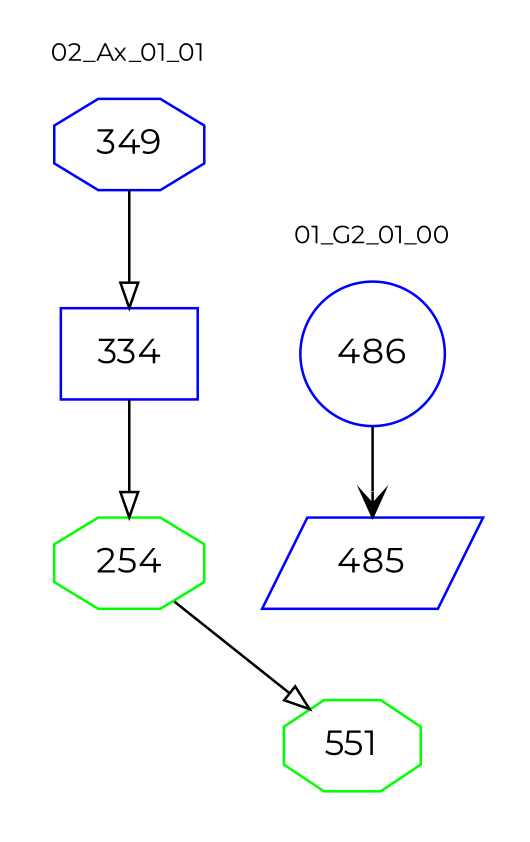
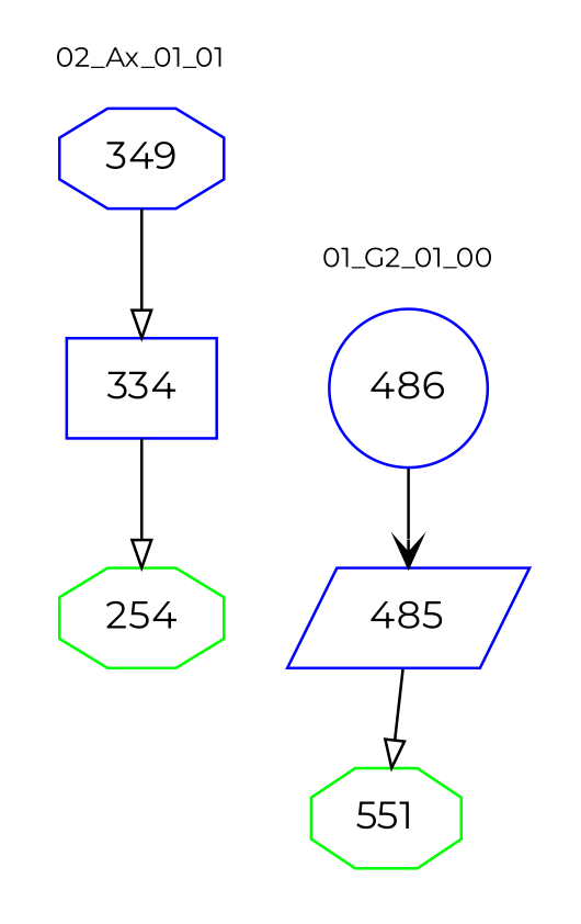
  digraph {
    fontname=Montserrat
    node [color=blue fontname=Montserrat shape=octagon]
    edge [arrowhead=onormal color=black fontname=Montserrat]
    n1 [label=349]
    n2 [label=334 shape=box]
    n3 [color=green label=254]
    n4 [label=486 shape=circle]
    n5 [label=485 shape=parallelogram]
    n6 [color=green label=551]
    subgraph cluster_1 {
      color=white
      fontsize=10
      label="02_Ax_01_01"
      n1
      n2
      n3
    }
    subgraph cluster_2 {
      color=white
      fontsize=10
      label="01_G2_01_00"
      n4
      n5
      n6
    }
    n1 -> n2
    n2 -> n3
    n4 -> n5 [arrowhead=vee]
-   n3 -> n6
+   n5 -> n6
  }
